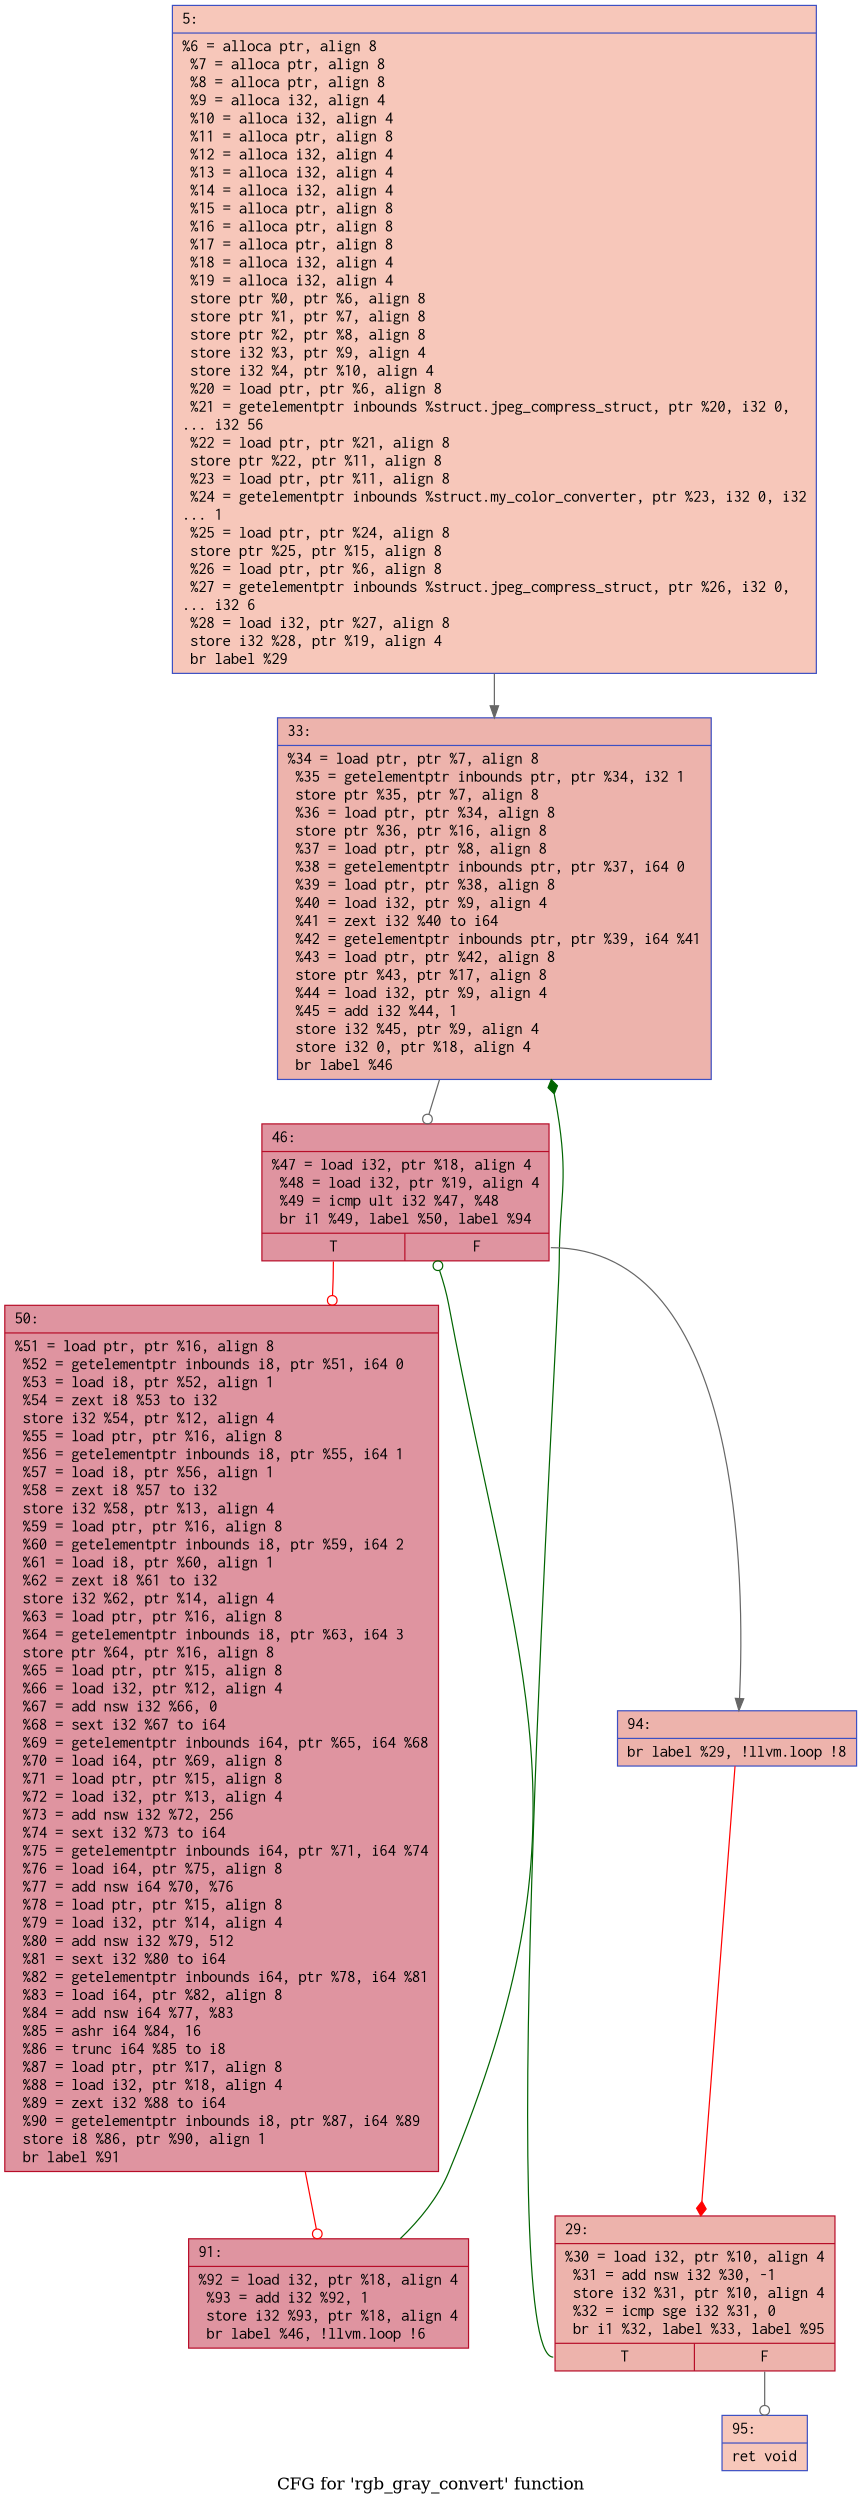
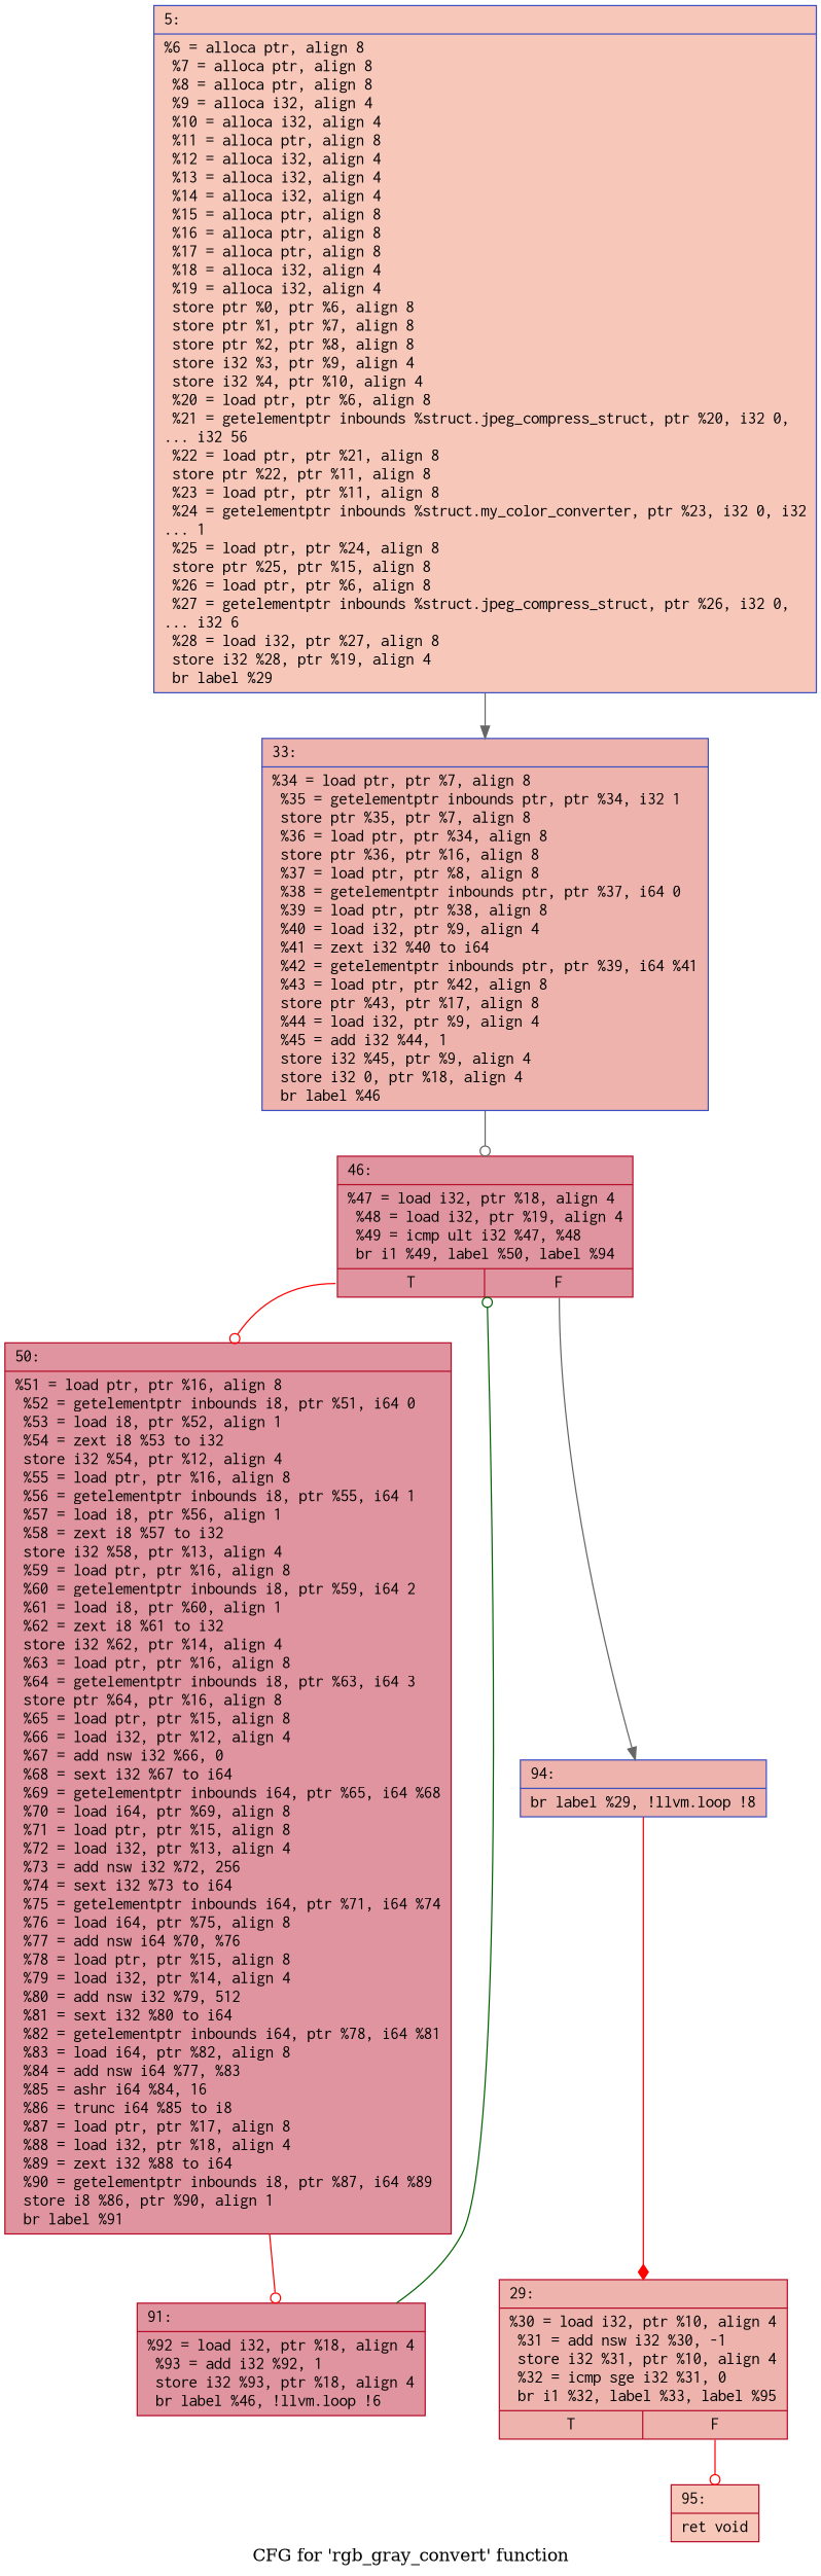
  digraph {
    label="CFG for 'rgb_gray_convert' function"
    node [color="#3d50c3ff" fillcolor="#d6524470" fontname=Courier shape=record style=filled]
    edge [arrowhead=odot color=red]
    n1 [fillcolor="#ec7f6370" label="{5:\l|  %6 = alloca ptr, align 8\l  %7 = alloca ptr, align 8\l  %8 = alloca ptr, align 8\l  %9 = alloca i32, align 4\l  %10 = alloca i32, align 4\l  %11 = alloca ptr, align 8\l  %12 = alloca i32, align 4\l  %13 = alloca i32, align 4\l  %14 = alloca i32, align 4\l  %15 = alloca ptr, align 8\l  %16 = alloca ptr, align 8\l  %17 = alloca ptr, align 8\l  %18 = alloca i32, align 4\l  %19 = alloca i32, align 4\l  store ptr %0, ptr %6, align 8\l  store ptr %1, ptr %7, align 8\l  store ptr %2, ptr %8, align 8\l  store i32 %3, ptr %9, align 4\l  store i32 %4, ptr %10, align 4\l  %20 = load ptr, ptr %6, align 8\l  %21 = getelementptr inbounds %struct.jpeg_compress_struct, ptr %20, i32 0,\l... i32 56\l  %22 = load ptr, ptr %21, align 8\l  store ptr %22, ptr %11, align 8\l  %23 = load ptr, ptr %11, align 8\l  %24 = getelementptr inbounds %struct.my_color_converter, ptr %23, i32 0, i32\l... 1\l  %25 = load ptr, ptr %24, align 8\l  store ptr %25, ptr %15, align 8\l  %26 = load ptr, ptr %6, align 8\l  %27 = getelementptr inbounds %struct.jpeg_compress_struct, ptr %26, i32 0,\l... i32 6\l  %28 = load i32, ptr %27, align 8\l  store i32 %28, ptr %19, align 4\l  br label %29\l}"]
    n2 [label="{33:\l|  %34 = load ptr, ptr %7, align 8\l  %35 = getelementptr inbounds ptr, ptr %34, i32 1\l  store ptr %35, ptr %7, align 8\l  %36 = load ptr, ptr %34, align 8\l  store ptr %36, ptr %16, align 8\l  %37 = load ptr, ptr %8, align 8\l  %38 = getelementptr inbounds ptr, ptr %37, i64 0\l  %39 = load ptr, ptr %38, align 8\l  %40 = load i32, ptr %9, align 4\l  %41 = zext i32 %40 to i64\l  %42 = getelementptr inbounds ptr, ptr %39, i64 %41\l  %43 = load ptr, ptr %42, align 8\l  store ptr %43, ptr %17, align 8\l  %44 = load i32, ptr %9, align 4\l  %45 = add i32 %44, 1\l  store i32 %45, ptr %9, align 4\l  store i32 0, ptr %18, align 4\l  br label %46\l}"]
    n3 [color="#b70d28ff" label="{29:\l|  %30 = load i32, ptr %10, align 4\l  %31 = add nsw i32 %30, -1\l  store i32 %31, ptr %10, align 4\l  %32 = icmp sge i32 %31, 0\l  br i1 %32, label %33, label %95\l|{<s0>T|<s1>F}}"]
-   n4 [fillcolor="#ec7f6370" label="{95:\l|  ret void\l}"]
+   n4 [color="#b70d28ff" fillcolor="#ec7f6370" label="{95:\l|  ret void\l}"]
    n5 [color="#b70d28ff" fillcolor="#b70d2870" label="{46:\l|  %47 = load i32, ptr %18, align 4\l  %48 = load i32, ptr %19, align 4\l  %49 = icmp ult i32 %47, %48\l  br i1 %49, label %50, label %94\l|{<s0>T|<s1>F}}"]
    n6 [color="#b70d28ff" fillcolor="#b70d2870" label="{50:\l|  %51 = load ptr, ptr %16, align 8\l  %52 = getelementptr inbounds i8, ptr %51, i64 0\l  %53 = load i8, ptr %52, align 1\l  %54 = zext i8 %53 to i32\l  store i32 %54, ptr %12, align 4\l  %55 = load ptr, ptr %16, align 8\l  %56 = getelementptr inbounds i8, ptr %55, i64 1\l  %57 = load i8, ptr %56, align 1\l  %58 = zext i8 %57 to i32\l  store i32 %58, ptr %13, align 4\l  %59 = load ptr, ptr %16, align 8\l  %60 = getelementptr inbounds i8, ptr %59, i64 2\l  %61 = load i8, ptr %60, align 1\l  %62 = zext i8 %61 to i32\l  store i32 %62, ptr %14, align 4\l  %63 = load ptr, ptr %16, align 8\l  %64 = getelementptr inbounds i8, ptr %63, i64 3\l  store ptr %64, ptr %16, align 8\l  %65 = load ptr, ptr %15, align 8\l  %66 = load i32, ptr %12, align 4\l  %67 = add nsw i32 %66, 0\l  %68 = sext i32 %67 to i64\l  %69 = getelementptr inbounds i64, ptr %65, i64 %68\l  %70 = load i64, ptr %69, align 8\l  %71 = load ptr, ptr %15, align 8\l  %72 = load i32, ptr %13, align 4\l  %73 = add nsw i32 %72, 256\l  %74 = sext i32 %73 to i64\l  %75 = getelementptr inbounds i64, ptr %71, i64 %74\l  %76 = load i64, ptr %75, align 8\l  %77 = add nsw i64 %70, %76\l  %78 = load ptr, ptr %15, align 8\l  %79 = load i32, ptr %14, align 4\l  %80 = add nsw i32 %79, 512\l  %81 = sext i32 %80 to i64\l  %82 = getelementptr inbounds i64, ptr %78, i64 %81\l  %83 = load i64, ptr %82, align 8\l  %84 = add nsw i64 %77, %83\l  %85 = ashr i64 %84, 16\l  %86 = trunc i64 %85 to i8\l  %87 = load ptr, ptr %17, align 8\l  %88 = load i32, ptr %18, align 4\l  %89 = zext i32 %88 to i64\l  %90 = getelementptr inbounds i8, ptr %87, i64 %89\l  store i8 %86, ptr %90, align 1\l  br label %91\l}"]
    n7 [label="{94:\l|  br label %29, !llvm.loop !8\l}"]
    n8 [color="#b70d28ff" fillcolor="#b70d2870" label="{91:\l|  %92 = load i32, ptr %18, align 4\l  %93 = add i32 %92, 1\l  store i32 %93, ptr %18, align 4\l  br label %46, !llvm.loop !6\l}"]
    n1 -> n2 [arrowhead=normal color=gray40]
    n2 -> n5 [color=gray40]
-   n3 -> n2 [arrowhead=diamond color=darkgreen tailport=s0]
-   n3 -> n4 [color=gray40 tailport=s1]
+   n3 -> n4 [tailport=s1]
    n5 -> n6 [tailport=s0]
    n5 -> n7 [arrowhead=normal color=gray40 tailport=s1]
    n6 -> n8
    n7 -> n3 [arrowhead=diamond]
    n8 -> n5 [color=darkgreen]
  }
